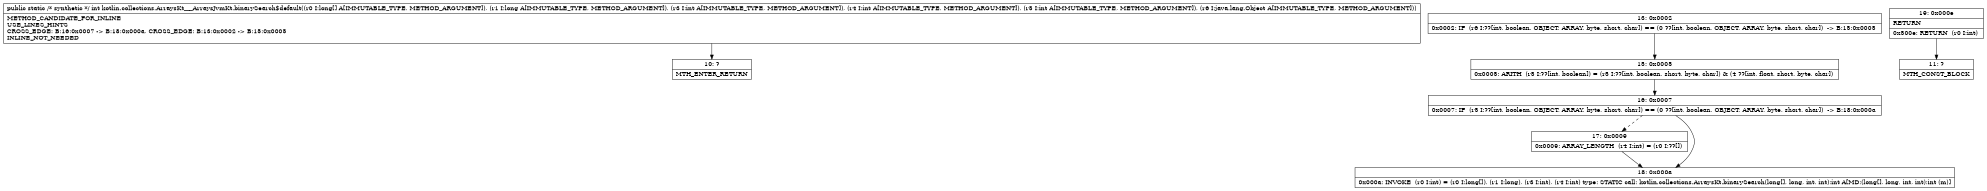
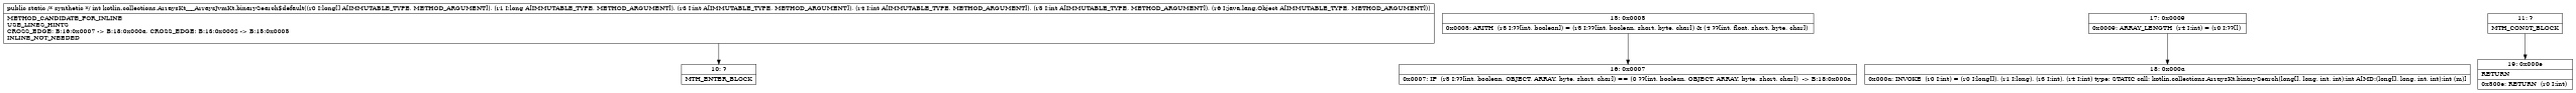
  digraph {
    node [shape=record]
-   n1 [label="{10\:\ ?|MTH_ENTER_RETURN\l}"]
-   n2 [label="{13\:\ 0x0002|0x0002: IF  (r6 I:??[int, boolean, OBJECT, ARRAY, byte, short, char]) == (0 ??[int, boolean, OBJECT, ARRAY, byte, short, char])  \-\> B:15:0x0005 \l}"]
+   n1 [label="{10\:\ ?|MTH_ENTER_BLOCK\l}"]
    n3 [label="{15\:\ 0x0005|0x0005: ARITH  (r5 I:??[int, boolean]) = (r5 I:??[int, boolean, short, byte, char]) & (4 ??[int, float, short, byte, char]) \l}"]
    n4 [label="{16\:\ 0x0007|0x0007: IF  (r5 I:??[int, boolean, OBJECT, ARRAY, byte, short, char]) == (0 ??[int, boolean, OBJECT, ARRAY, byte, short, char])  \-\> B:18:0x000a \l}"]
    n5 [label="{17\:\ 0x0009|0x0009: ARRAY_LENGTH  (r4 I:int) = (r0 I:??[]) \l}"]
    n6 [label="{18\:\ 0x000a|0x000a: INVOKE  (r0 I:int) = (r0 I:long[]), (r1 I:long), (r3 I:int), (r4 I:int) type: STATIC call: kotlin.collections.ArraysKt.binarySearch(long[], long, int, int):int A[MD:(long[], long, int, int):int (m)]\l}"]
    n7 [label="{19\:\ 0x000e|RETURN\l|0x500e: RETURN  (r0 I:int) \l}"]
    n8 [label="{11\:\ ?|MTH_CONST_BLOCK\l}"]
    n9 [label="{public static \/* synthetic *\/ int kotlin.collections.ArraysKt___ArraysJvmKt.binarySearch$default((r0 I:long[] A[IMMUTABLE_TYPE, METHOD_ARGUMENT]), (r1 I:long A[IMMUTABLE_TYPE, METHOD_ARGUMENT]), (r3 I:int A[IMMUTABLE_TYPE, METHOD_ARGUMENT]), (r4 I:int A[IMMUTABLE_TYPE, METHOD_ARGUMENT]), (r5 I:int A[IMMUTABLE_TYPE, METHOD_ARGUMENT]), (r6 I:java.lang.Object A[IMMUTABLE_TYPE, METHOD_ARGUMENT]))  | METHOD_CANDIDATE_FOR_INLINE\lUSE_LINES_HINTS\lCROSS_EDGE: B:16:0x0007 \-\> B:18:0x000a, CROSS_EDGE: B:13:0x0002 \-\> B:15:0x0005\lINLINE_NOT_NEEDED\l}"]
-   n2 -> n3
    n3 -> n4
-   n4 -> n5 [style=dashed]
-   n4 -> n6
    n5 -> n6
-   n7 -> n8
+   n8 -> n7
    n9 -> n1
  }
